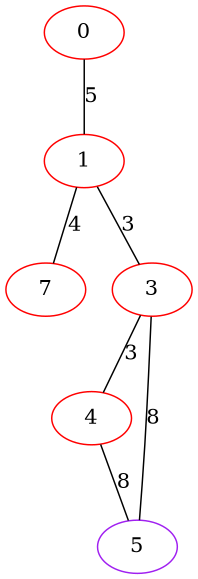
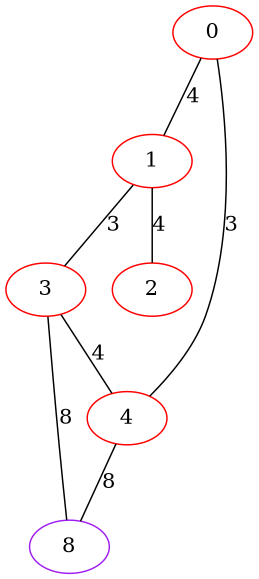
  graph {
    node [color=red weight=1]
    0
    1
    4
-   2 [label=7]
+   2
    3
-   5 [color=purple weight=4]
-   0 -- 1 [label=5]
+   5 [color=purple weight=4 label=8]
+   0 -- 1 [label=4]
+   0 -- 4 [label=3]
    1 -- 2 [label=4]
    1 -- 3 [label=3]
    4 -- 5 [label=8]
-   3 -- 4 [label=3]
+   3 -- 4 [label=4]
    3 -- 5 [label=8]
  }
